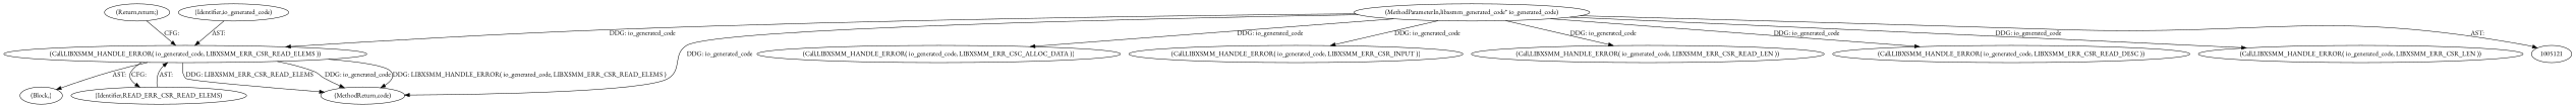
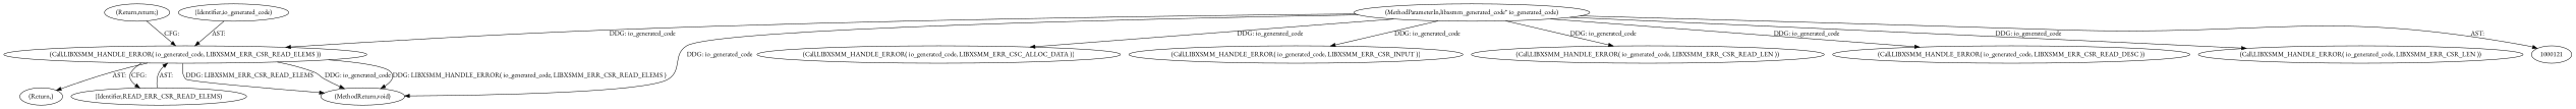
  digraph {
    fontname="EB Garamond"
    node [fontname="EB Garamond"]
    edge [fontname="EB Garamond"]
    n1 [label="(Call,LIBXSMM_HANDLE_ERROR( io_generated_code, LIBXSMM_ERR_CSR_READ_ELEMS ))"]
-   n2 [label="(Block,)"]
+   n2 [label="(Return,)"]
    n3 [label="(Identifier,READ_ERR_CSR_READ_ELEMS)"]
-   n4 [label="(MethodReturn,code)"]
+   n4 [label="(MethodReturn,void)"]
    n5 [label="(MethodParameterIn,libxsmm_generated_code* io_generated_code)"]
    n6 [label="(Call,LIBXSMM_HANDLE_ERROR( io_generated_code, LIBXSMM_ERR_CSC_ALLOC_DATA ))"]
    n7 [label="(Call,LIBXSMM_HANDLE_ERROR( io_generated_code, LIBXSMM_ERR_CSR_INPUT ))"]
    n8 [label="(Call,LIBXSMM_HANDLE_ERROR( io_generated_code, LIBXSMM_ERR_CSR_READ_LEN ))"]
    n9 [label="(Call,LIBXSMM_HANDLE_ERROR( io_generated_code, LIBXSMM_ERR_CSR_READ_DESC ))"]
    n10 [label="(Call,LIBXSMM_HANDLE_ERROR( io_generated_code, LIBXSMM_ERR_CSR_LEN ))"]
-   1000121 [label=1005121]
+   1000121
    n12 [label="(Return,return;)"]
    n13 [label="(Identifier,io_generated_code)"]
    n1 -> n2 [label="AST: "]
    n1 -> n3 [label="CFG: "]
    n1 -> n4 [label="DDG: LIBXSMM_ERR_CSR_READ_ELEMS"]
    n1 -> n4 [label="DDG: io_generated_code"]
    n1 -> n4 [label="DDG: LIBXSMM_HANDLE_ERROR( io_generated_code, LIBXSMM_ERR_CSR_READ_ELEMS )"]
    n3 -> n1 [label="AST: "]
    n5 -> n1 [label="DDG: io_generated_code"]
    n5 -> n4 [label="DDG: io_generated_code"]
    n5 -> n6 [label="DDG: io_generated_code"]
    n5 -> n7 [label="DDG: io_generated_code"]
    n5 -> n8 [label="DDG: io_generated_code"]
    n5 -> n9 [label="DDG: io_generated_code"]
    n5 -> n10 [label="DDG: io_generated_code"]
    n5 -> 1000121 [label="AST: "]
    n12 -> n1 [label="CFG: "]
    n13 -> n1 [label="AST: "]
  }
